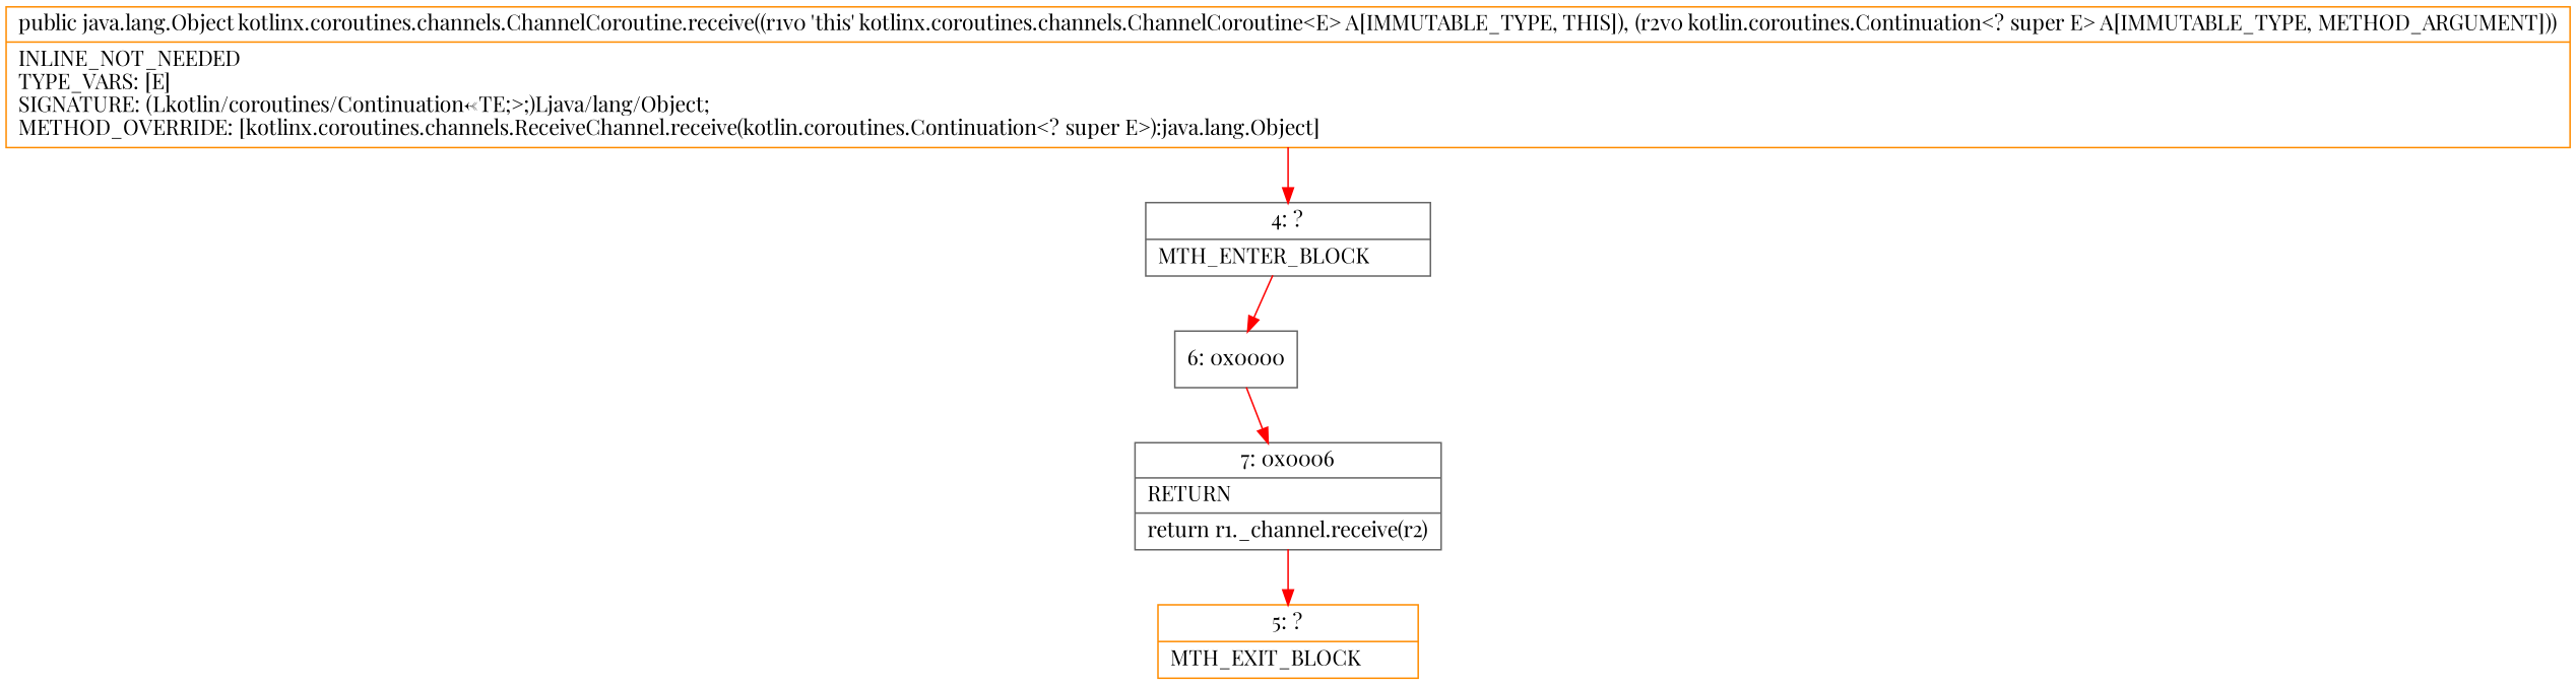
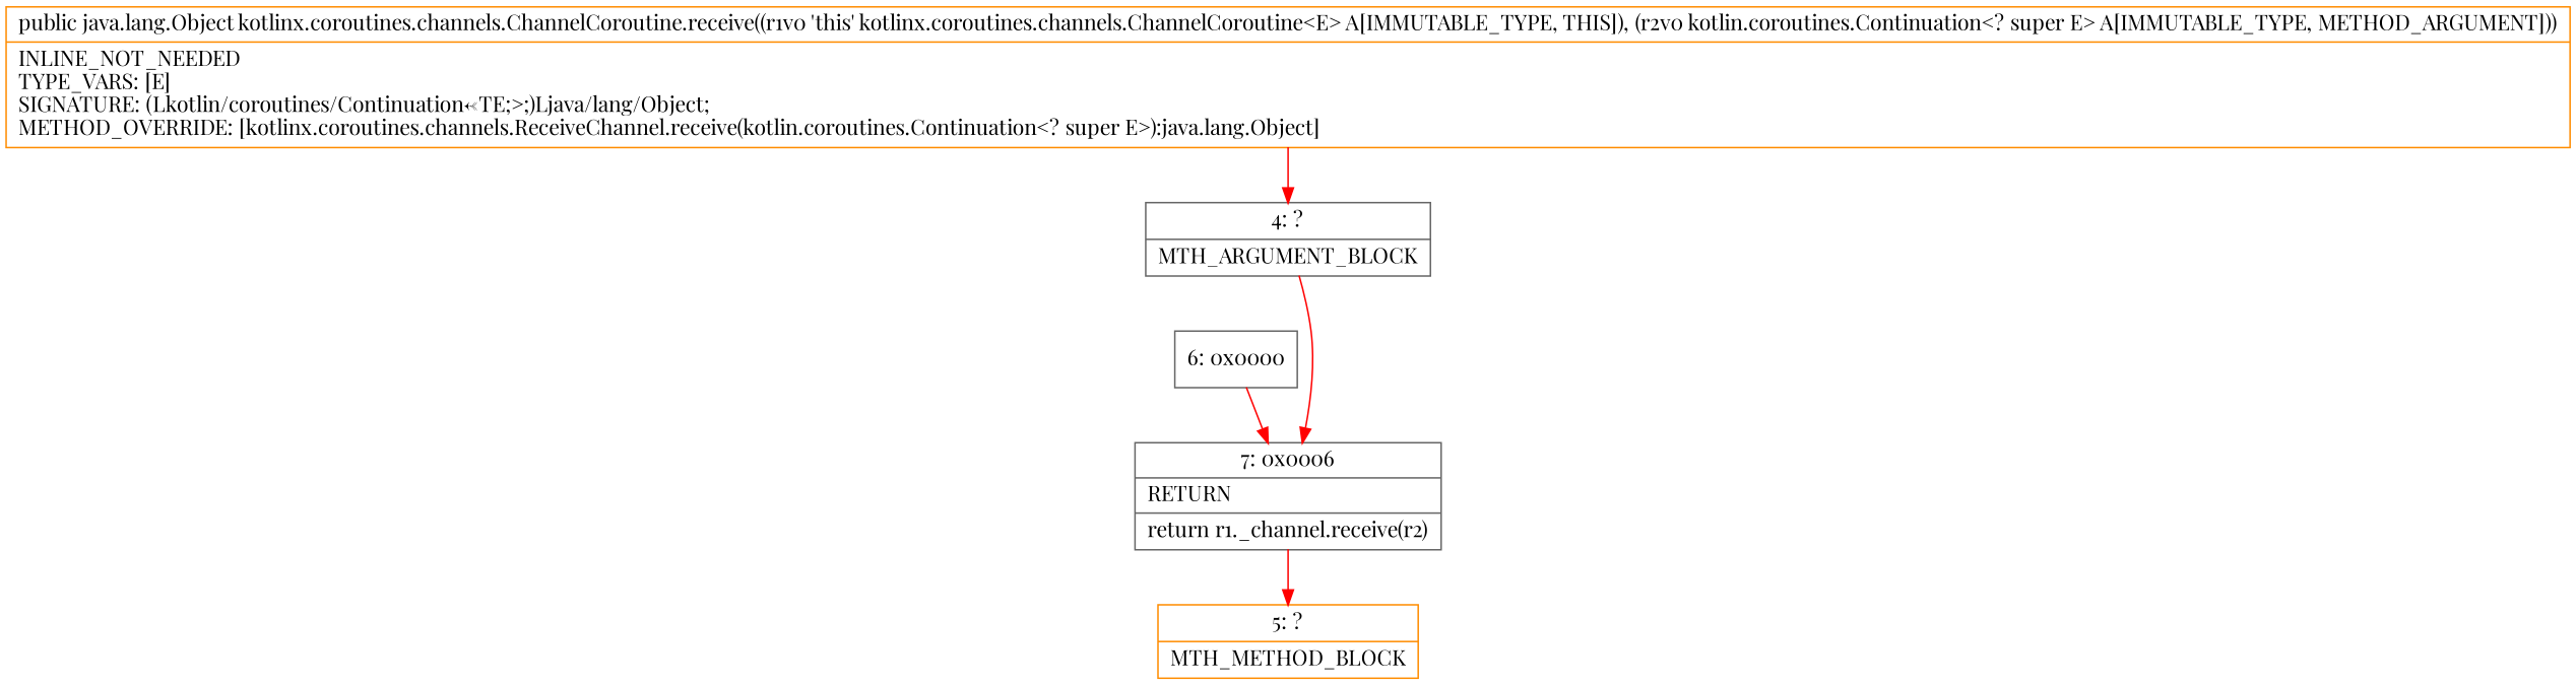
  digraph {
    fontname="Playfair Display"
    node [color=gray40 fontname="Playfair Display" shape=record]
    edge [color=red fontname="Playfair Display"]
-   n1 [label="{4\:\ ?|MTH_ENTER_BLOCK\l}"]
+   n1 [label="{4\:\ ?|MTH_ARGUMENT_BLOCK\l}"]
    n2 [label="{6\:\ 0x0000}"]
    n3 [label="{7\:\ 0x0006|RETURN\l|return r1._channel.receive(r2)\l}"]
-   n4 [color=darkorange label="{5\:\ ?|MTH_EXIT_BLOCK\l}"]
+   n4 [color=darkorange label="{5\:\ ?|MTH_METHOD_BLOCK\l}"]
    n5 [color=darkorange label="{public java.lang.Object kotlinx.coroutines.channels.ChannelCoroutine.receive((r1v0 'this' kotlinx.coroutines.channels.ChannelCoroutine\<E\> A[IMMUTABLE_TYPE, THIS]), (r2v0 kotlin.coroutines.Continuation\<? super E\> A[IMMUTABLE_TYPE, METHOD_ARGUMENT]))  | INLINE_NOT_NEEDED\lTYPE_VARS: [E]\lSIGNATURE: (Lkotlin\/coroutines\/Continuation\<\-TE;\>;)Ljava\/lang\/Object;\lMETHOD_OVERRIDE: [kotlinx.coroutines.channels.ReceiveChannel.receive(kotlin.coroutines.Continuation\<? super E\>):java.lang.Object]\l}"]
-   n1 -> n2
+   n1 -> n3
    n2 -> n3
    n3 -> n4
    n5 -> n1
  }
